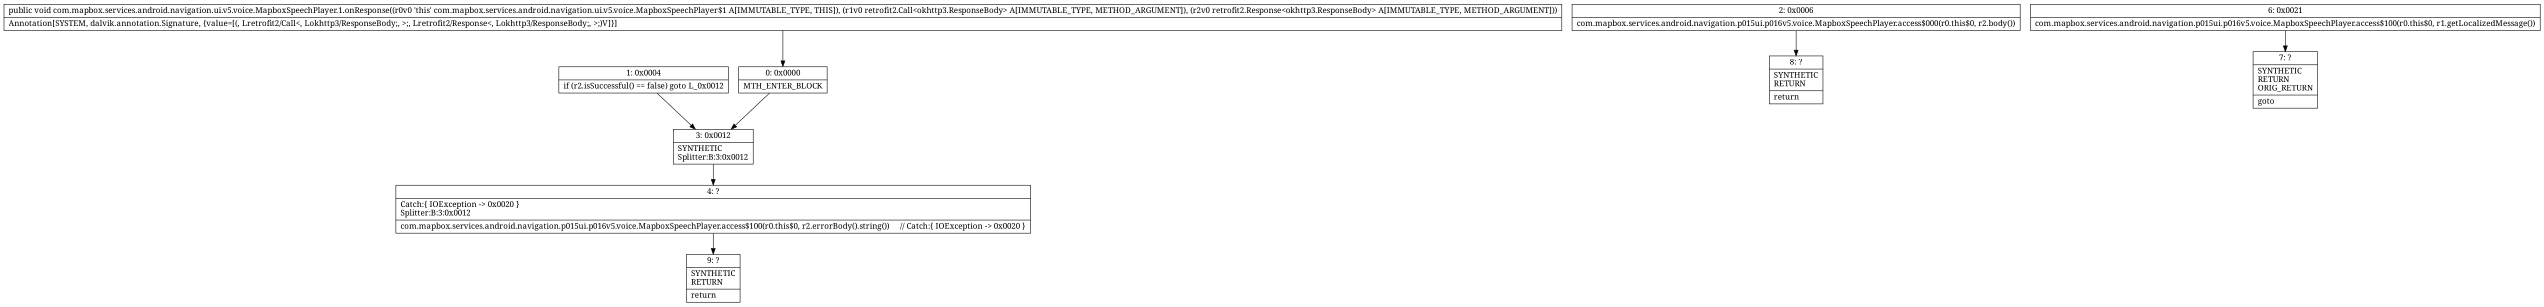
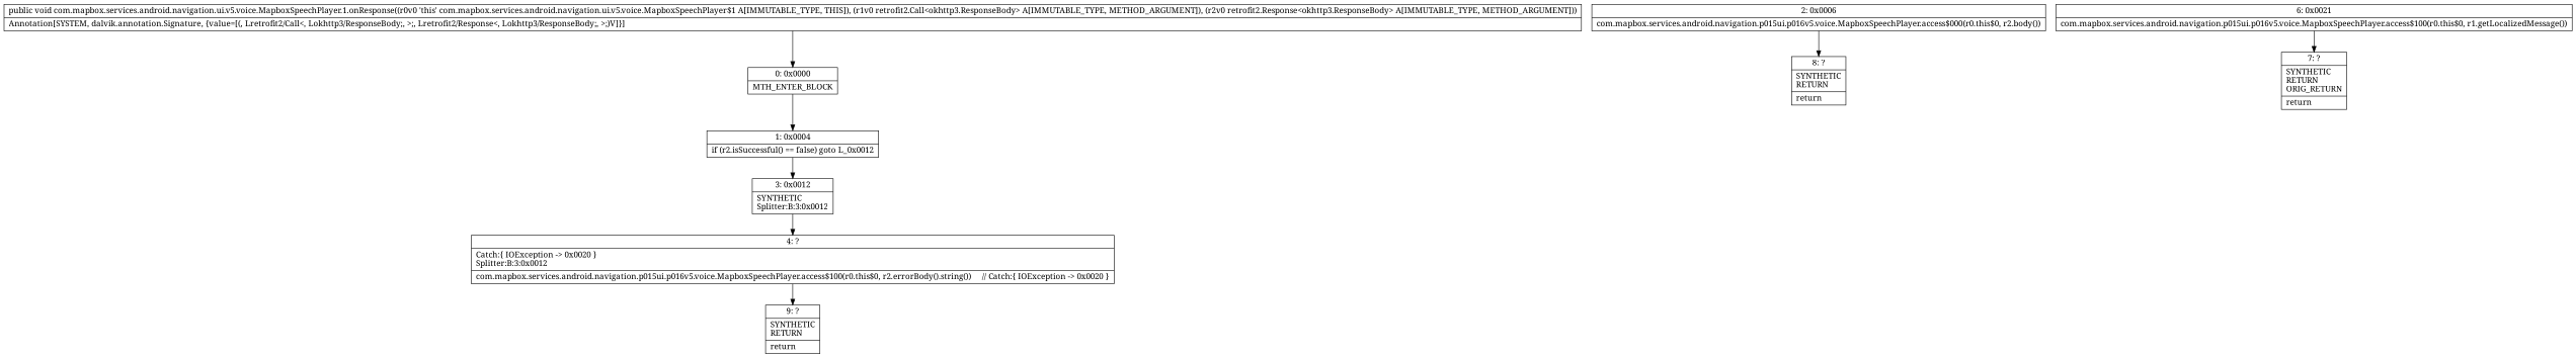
  digraph {
    fontname="Noto Serif"
    node [fontname="Noto Serif" shape=record]
    edge [fontname="Noto Serif"]
    n1 [label="{0\:\ 0x0000|MTH_ENTER_BLOCK\l}"]
    n2 [label="{1\:\ 0x0004|if (r2.isSuccessful() == false) goto L_0x0012\l}"]
    n3 [label="{3\:\ 0x0012|SYNTHETIC\lSplitter:B:3:0x0012\l}"]
    n4 [label="{2\:\ 0x0006|com.mapbox.services.android.navigation.p015ui.p016v5.voice.MapboxSpeechPlayer.access$000(r0.this$0, r2.body())\l}"]
    n5 [label="{8\:\ ?|SYNTHETIC\lRETURN\l|return\l}"]
    n6 [label="{4\:\ ?|Catch:\{ IOException \-\> 0x0020 \}\lSplitter:B:3:0x0012\l|com.mapbox.services.android.navigation.p015ui.p016v5.voice.MapboxSpeechPlayer.access$100(r0.this$0, r2.errorBody().string())     \/\/ Catch:\{ IOException \-\> 0x0020 \}\l}"]
    n7 [label="{9\:\ ?|SYNTHETIC\lRETURN\l|return\l}"]
    n8 [label="{6\:\ 0x0021|com.mapbox.services.android.navigation.p015ui.p016v5.voice.MapboxSpeechPlayer.access$100(r0.this$0, r1.getLocalizedMessage())\l}"]
-   n9 [label="{7\:\ ?|SYNTHETIC\lRETURN\lORIG_RETURN\l|goto\l}"]
+   n9 [label="{7\:\ ?|SYNTHETIC\lRETURN\lORIG_RETURN\l|return\l}"]
    n10 [label="{public void com.mapbox.services.android.navigation.ui.v5.voice.MapboxSpeechPlayer.1.onResponse((r0v0 'this' com.mapbox.services.android.navigation.ui.v5.voice.MapboxSpeechPlayer$1 A[IMMUTABLE_TYPE, THIS]), (r1v0 retrofit2.Call\<okhttp3.ResponseBody\> A[IMMUTABLE_TYPE, METHOD_ARGUMENT]), (r2v0 retrofit2.Response\<okhttp3.ResponseBody\> A[IMMUTABLE_TYPE, METHOD_ARGUMENT]))  | Annotation[SYSTEM, dalvik.annotation.Signature, \{value=[(, Lretrofit2\/Call\<, Lokhttp3\/ResponseBody;, \>;, Lretrofit2\/Response\<, Lokhttp3\/ResponseBody;, \>;)V]\}]\l}"]
-   n1 -> n3
+   n1 -> n2
    n2 -> n3
    n3 -> n6
    n4 -> n5
    n6 -> n7
    n8 -> n9
    n10 -> n1
  }
